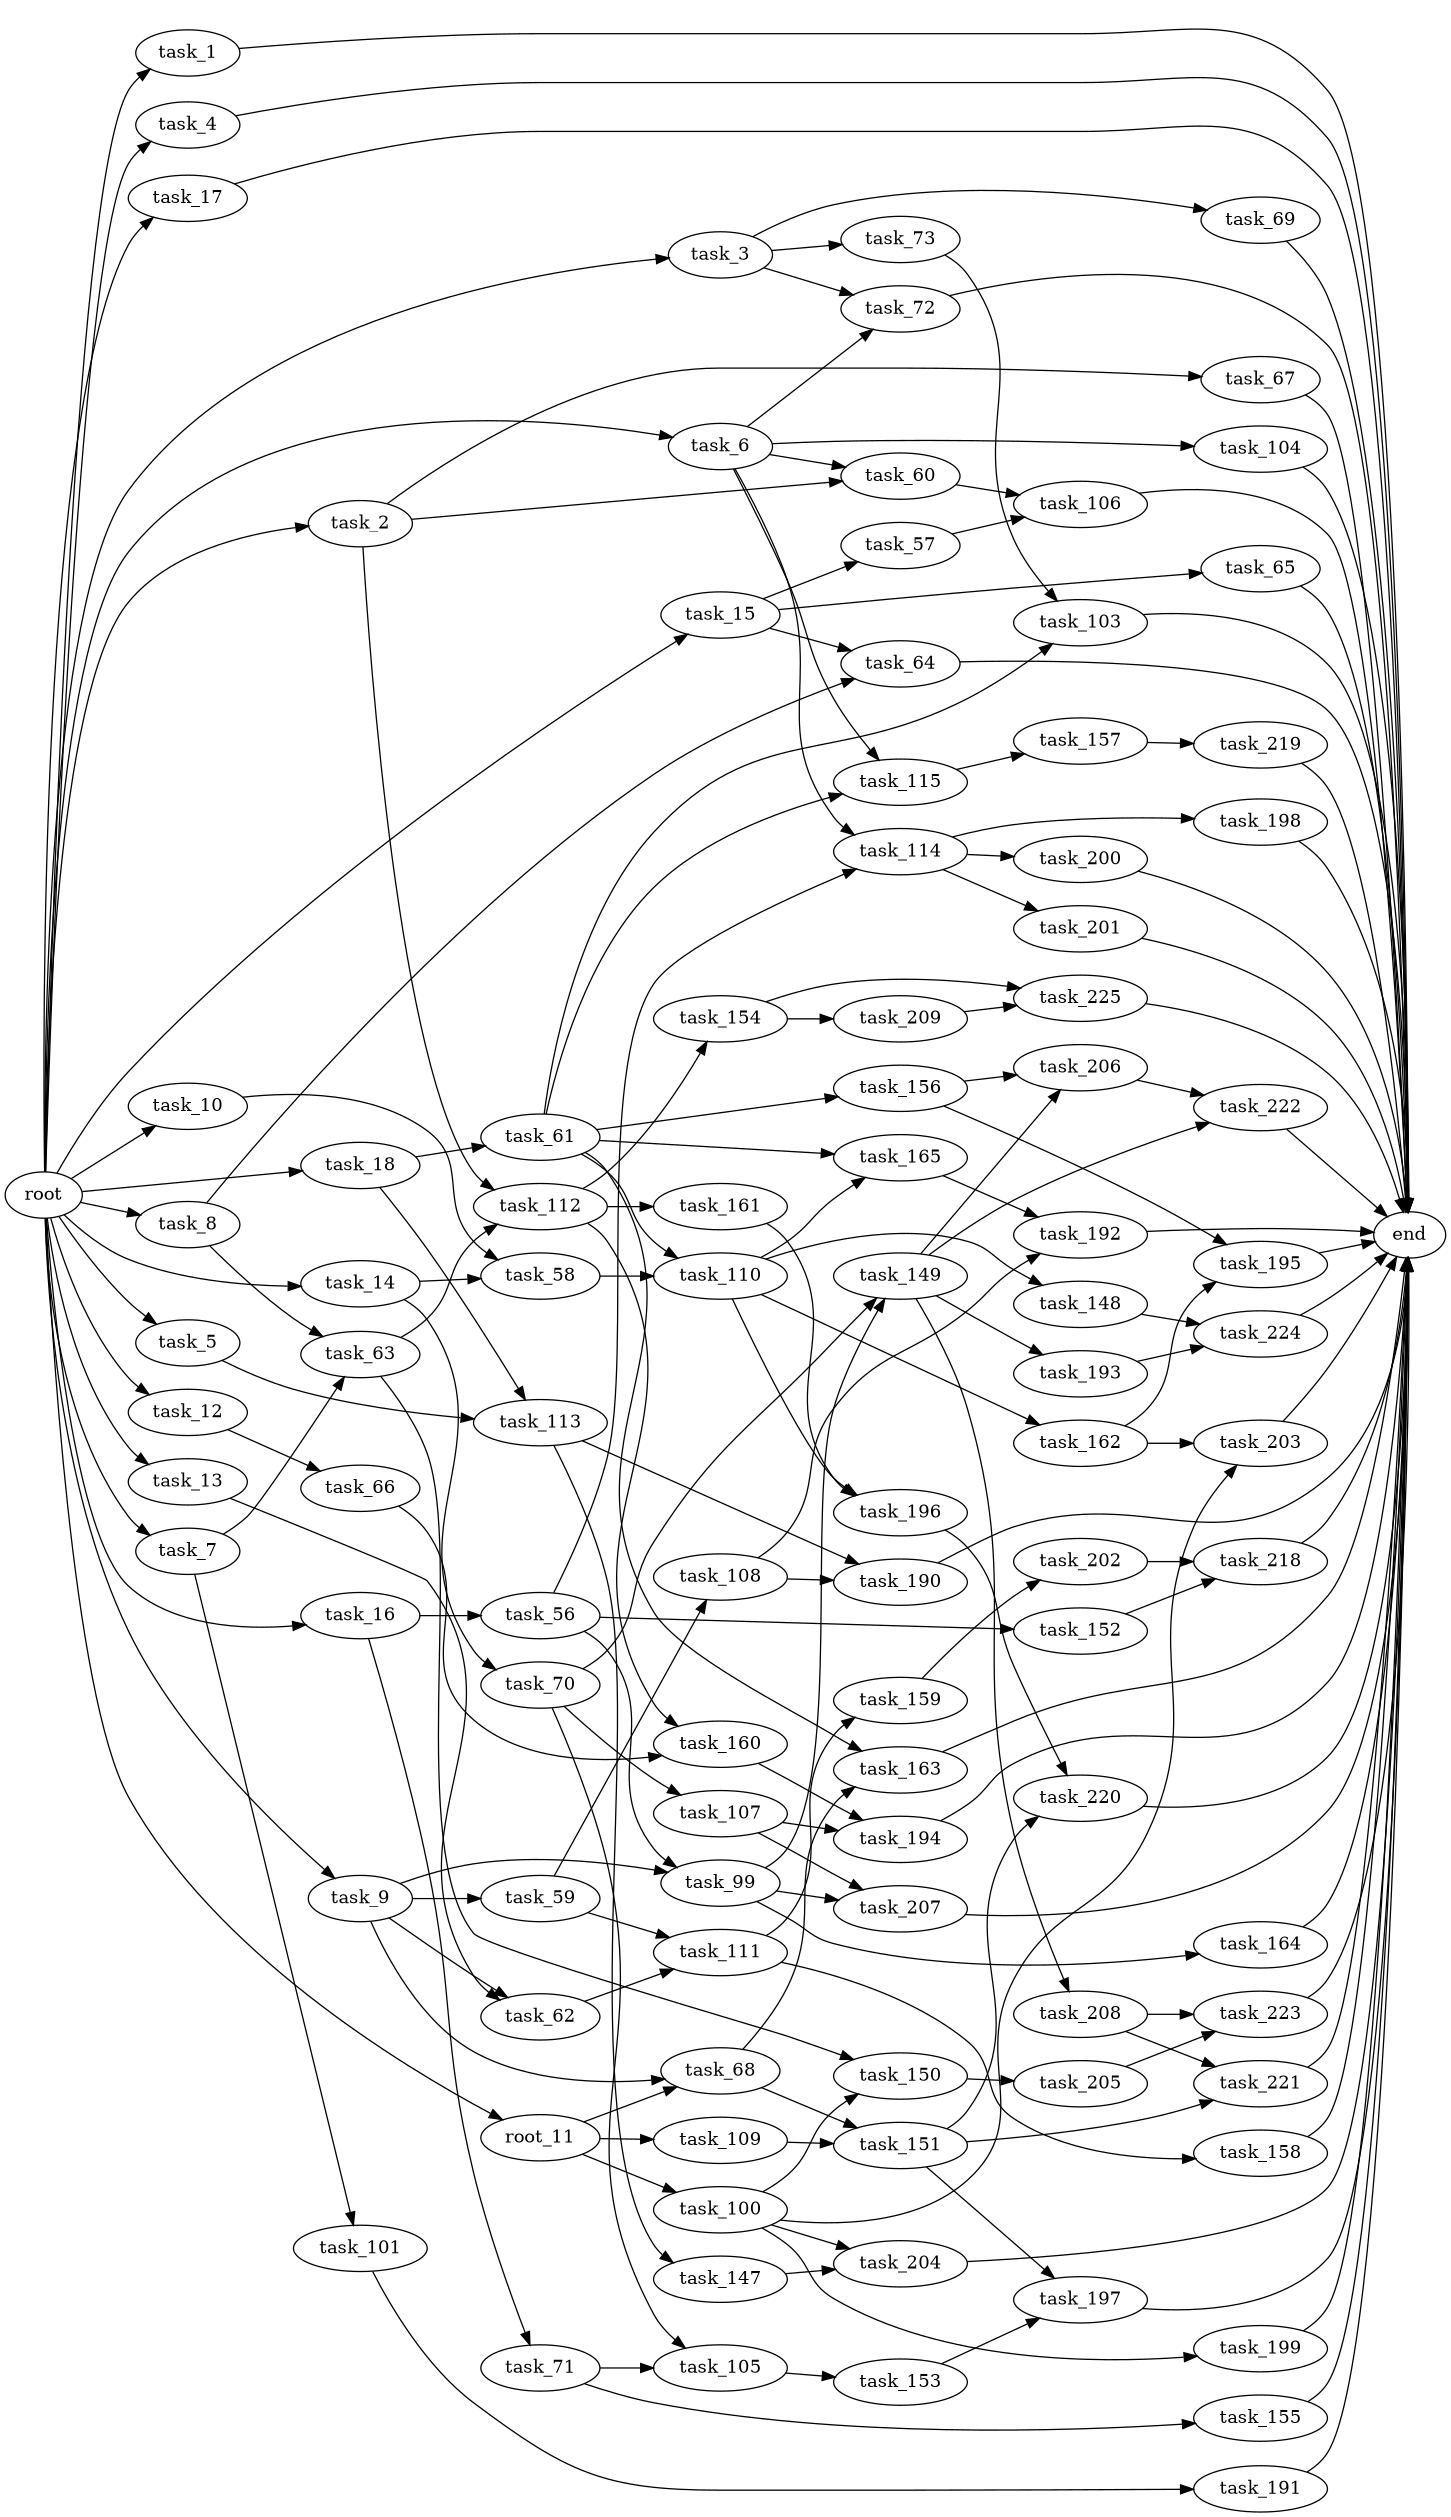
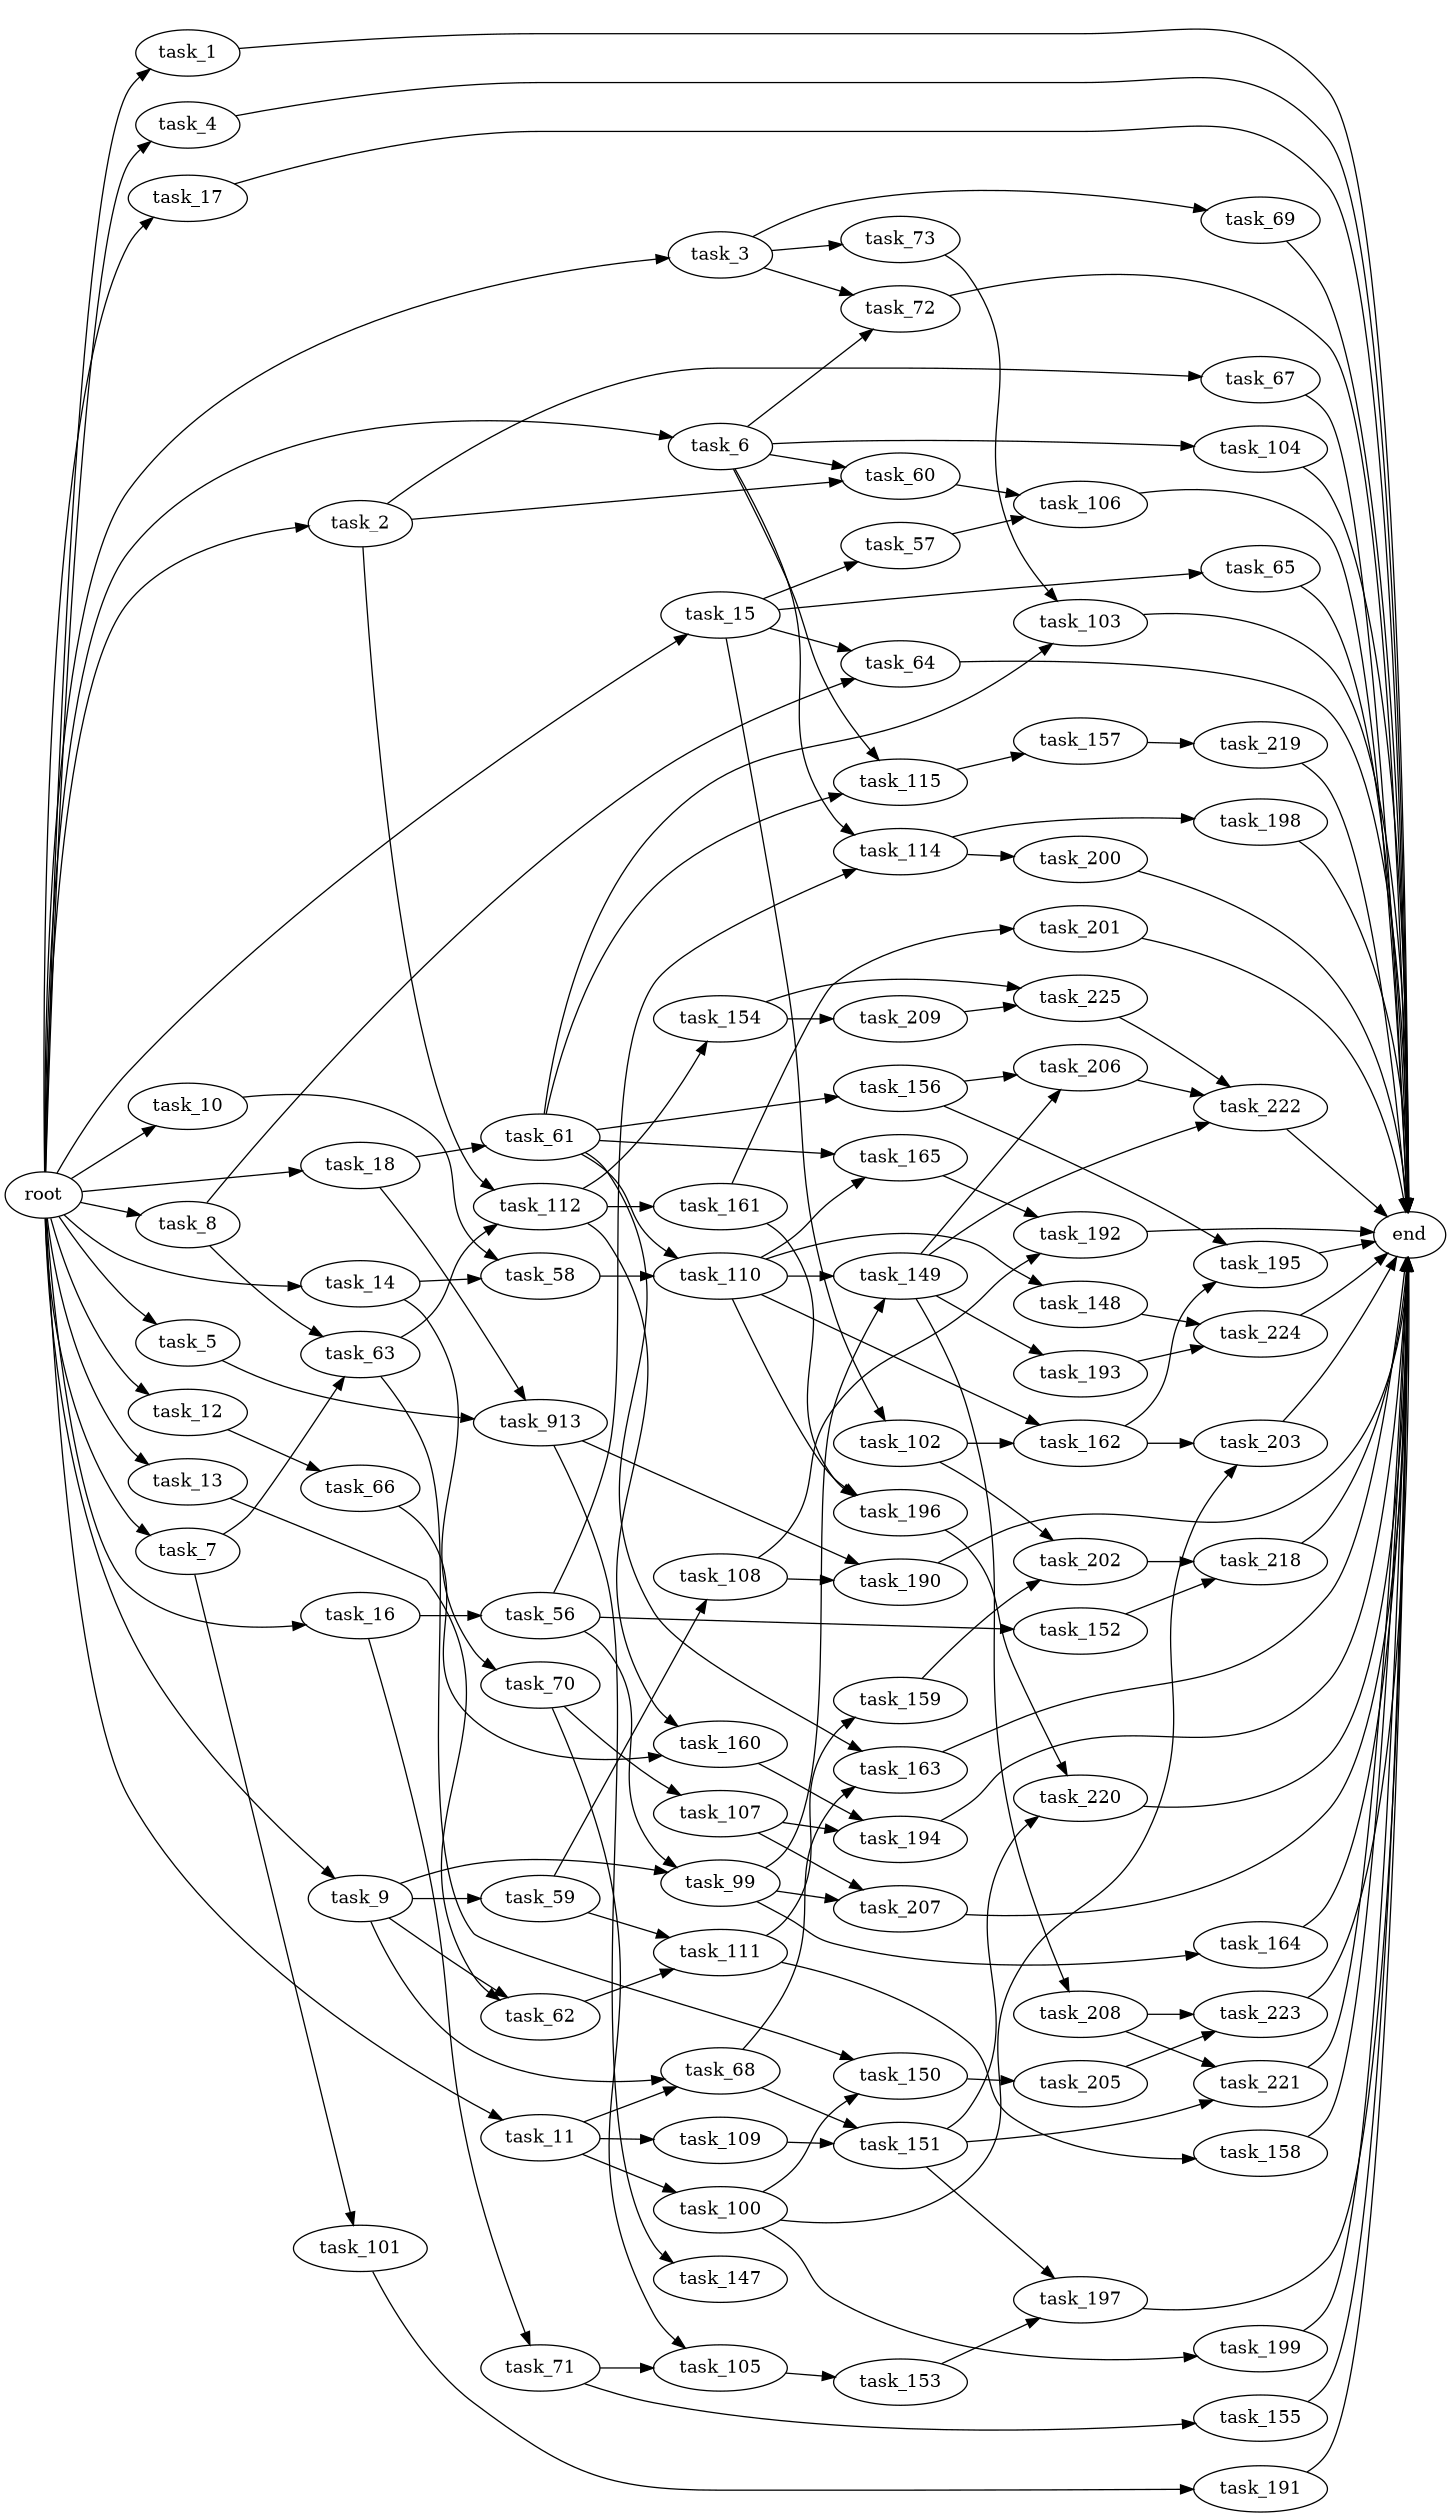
  digraph {
    rankdir=LR
    root
    task_1
    task_2
    task_3
    task_4
    task_5
    task_6
    task_7
    task_8
    task_9
    task_10
-   task_11 [label=root_11]
+   task_11
    task_12
    task_13
    task_14
    task_15
    task_16
    task_17
    task_18
    end
    task_60
    task_67
    task_112
    task_69
    task_72
    task_73
-   task_113
+   task_113 [label=task_913]
    task_104
    task_114
    task_115
    task_63
    task_101
    task_64
    task_59
    task_62
    task_68
    task_99
    task_58
    task_100
    task_109
    task_66
    task_70
    task_57
    task_65
+   task_102
    task_56
    task_71
    task_61
    task_106
    task_160
    task_154
    task_161
    task_103
    task_190
    task_147
    task_198
    task_200
    task_157
    task_150
    task_191
    task_108
    task_111
    task_163
    task_151
    task_149
    task_164
    task_207
    task_110
    task_199
    task_203
-   task_204
    task_105
    task_107
    task_162
    task_202
    task_152
    task_155
    task_156
    task_165
    task_218
    task_148
    task_196
    task_192
    task_158
    task_159
    task_206
    task_195
    task_205
    task_194
    task_197
    task_220
    task_221
    task_153
    task_193
    task_208
    task_222
    task_224
    task_209
    task_225
    task_201
    task_219
    task_223
    root -> task_1
    root -> task_2
    root -> task_3
    root -> task_4
    root -> task_5
    root -> task_6
    root -> task_7
    root -> task_8
    root -> task_9
    root -> task_10
    root -> task_11
    root -> task_12
    root -> task_13
    root -> task_14
    root -> task_15
    root -> task_16
    root -> task_17
    root -> task_18
    task_1 -> end
    task_2 -> task_60
    task_2 -> task_67
    task_2 -> task_112
    task_3 -> task_69
    task_3 -> task_72
    task_3 -> task_73
    task_4 -> end
    task_5 -> task_113
    task_6 -> task_60
    task_6 -> task_72
    task_6 -> task_104
    task_6 -> task_114
    task_6 -> task_115
    task_7 -> task_63
    task_7 -> task_101
    task_8 -> task_63
    task_8 -> task_64
    task_9 -> task_59
    task_9 -> task_62
    task_9 -> task_68
    task_9 -> task_99
    task_10 -> task_58
    task_11 -> task_68
    task_11 -> task_100
    task_11 -> task_109
    task_12 -> task_66
    task_13 -> task_62
    task_14 -> task_58
    task_14 -> task_70
    task_15 -> task_64
    task_15 -> task_57
    task_15 -> task_65
+   task_15 -> task_102
    task_16 -> task_56
    task_16 -> task_71
    task_17 -> end
    task_18 -> task_113
    task_18 -> task_61
    task_60 -> task_106
    task_67 -> end
    task_112 -> task_160
    task_112 -> task_154
    task_112 -> task_161
    task_69 -> end
    task_72 -> end
    task_73 -> task_103
    task_113 -> task_190
    task_113 -> task_147
    task_104 -> end
    task_114 -> task_198
    task_114 -> task_200
    task_115 -> task_157
    task_63 -> task_112
    task_63 -> task_150
    task_101 -> task_191
    task_64 -> end
    task_59 -> task_108
    task_59 -> task_111
    task_62 -> task_111
    task_68 -> task_163
    task_68 -> task_151
    task_99 -> task_149
    task_99 -> task_164
    task_99 -> task_207
    task_58 -> task_110
    task_100 -> task_150
    task_100 -> task_199
    task_100 -> task_203
-   task_100 -> task_204
    task_109 -> task_151
    task_66 -> task_160
    task_70 -> task_105
    task_70 -> task_107
    task_57 -> task_106
    task_65 -> end
+   task_102 -> task_162
+   task_102 -> task_202
    task_56 -> task_114
    task_56 -> task_99
    task_56 -> task_152
    task_71 -> task_105
    task_71 -> task_155
    task_61 -> task_115
    task_61 -> task_103
    task_61 -> task_163
    task_61 -> task_110
    task_61 -> task_156
    task_61 -> task_165
    task_106 -> end
    task_160 -> task_194
    task_154 -> task_209
    task_154 -> task_225
    task_161 -> task_196
-   task_114 -> task_201
+   task_161 -> task_201
    task_103 -> end
    task_190 -> end
-   task_147 -> task_204
    task_198 -> end
    task_200 -> end
    task_157 -> task_219
    task_150 -> task_205
    task_191 -> end
    task_108 -> task_190
    task_108 -> task_192
    task_111 -> task_158
    task_111 -> task_159
    task_163 -> end
    task_151 -> task_197
    task_151 -> task_220
    task_151 -> task_221
    task_149 -> task_206
    task_149 -> task_193
    task_149 -> task_208
    task_149 -> task_222
    task_164 -> end
    task_207 -> end
-   task_70 -> task_149
+   task_110 -> task_149
    task_110 -> task_162
    task_110 -> task_165
    task_110 -> task_148
    task_110 -> task_196
    task_199 -> end
    task_203 -> end
-   task_204 -> end
    task_105 -> task_153
    task_107 -> task_207
    task_107 -> task_194
    task_162 -> task_203
    task_162 -> task_195
    task_202 -> task_218
    task_152 -> task_218
    task_155 -> end
    task_156 -> task_206
    task_156 -> task_195
    task_165 -> task_192
    task_218 -> end
    task_148 -> task_224
    task_196 -> task_220
    task_192 -> end
    task_158 -> end
    task_159 -> task_202
    task_206 -> task_222
    task_195 -> end
    task_205 -> task_223
    task_194 -> end
    task_197 -> end
    task_220 -> end
    task_221 -> end
    task_153 -> task_197
    task_193 -> task_224
    task_208 -> task_221
    task_208 -> task_223
    task_222 -> end
    task_224 -> end
    task_209 -> task_225
-   task_225 -> end
+   task_225 -> task_222
    task_201 -> end
    task_219 -> end
    task_223 -> end
  }
